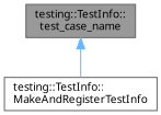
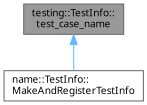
  digraph {
    rankdir=TB
    fontname="Noto Sans"
    node [fontname="Noto Sans" fontsize=10 shape=box style=filled]
    n1 [color=gray40 fillcolor=grey60 fontcolor=black height=0.2 label="testing::TestInfo::\ltest_case_name" width=0.4]
-   n2 [color=grey40 fillcolor=white height=0.2 label="testing::TestInfo::\lMakeAndRegisterTestInfo" width=0.4]
+   n2 [color=grey40 fillcolor=white height=0.2 label="name::TestInfo::\lMakeAndRegisterTestInfo" width=0.4]
    n1 -> n2 [color=steelblue1 dir=back fontname="Noto Sans" fontsize=10 labelfontname=Helvetica labelfontsize=10 style=solid]
  }
